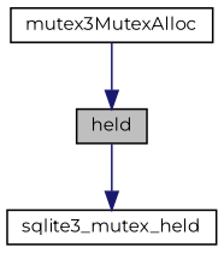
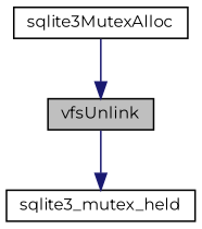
  digraph {
    fontname=Montserrat
    rankdir=TB
    node [color=black fillcolor=white fontname=Montserrat fontsize=10 shape=record style=filled]
    edge [color=midnightblue fontname=Montserrat fontsize=10 labelfontname=FreeSans labelfontsize=10 style=solid]
-   n1 [fillcolor=grey75 fontcolor=black height=0.2 label=held width=0.4]
+   n1 [fillcolor=grey75 fontcolor=black height=0.2 label=vfsUnlink width=0.4]
    n2 [height=0.2 label=sqlite3_mutex_held width=0.4]
-   n3 [height=0.2 label=mutex3MutexAlloc width=0.4]
+   n3 [height=0.2 label=sqlite3MutexAlloc width=0.4]
    n1 -> n2
    n3 -> n1
  }
